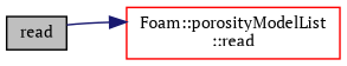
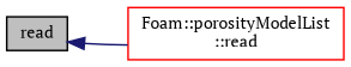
  digraph {
    rankdir=LR
    fontname="PT Serif"
    node [fontname="PT Serif" fontsize=10 shape=record]
    n1 [color=black fillcolor=grey75 fontcolor=black height=0.2 label=read style=filled width=0.4]
    n2 [color=red height=0.2 label="Foam::porosityModelList\l::read" width=0.4]
-   n2 -> n1 [color=midnightblue dir=back fontname="PT Serif" fontsize=10 labelfontname=Helvetica labelfontsize=10 style=solid]
+   n1 -> n2 [color=midnightblue dir=back fontname="PT Serif" fontsize=10 labelfontname=Helvetica labelfontsize=10 style=solid]
  }
